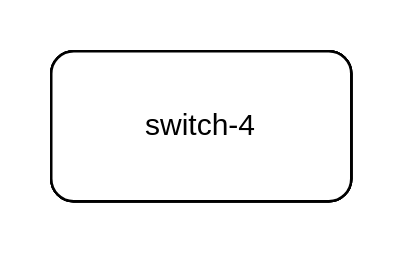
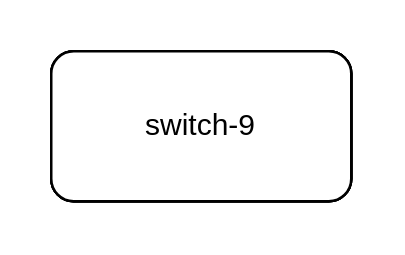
  <mxCell id="0" />
  <mxCell id="1" parent="0" />
  <mxCell id="2" value="switch-1" parent="1" style="rounded=1;whiteSpace=wrap;html=1;" vertex="1"><mxGeometry as="geometry" height="60" width="120" x="20" y="20" /></mxCell>
  <mxCell id="3" value="switch-2" parent="1" style="rounded=1;whiteSpace=wrap;html=1;" vertex="1"><mxGeometry as="geometry" height="60" width="120" x="20" y="20" /></mxCell>
  <mxCell id="4" value="switch-3" parent="1" style="rounded=1;whiteSpace=wrap;html=1;" vertex="1"><mxGeometry as="geometry" height="60" width="120" x="20" y="20" /></mxCell>
- <mxCell id="5" value="switch-4" parent="1" style="rounded=1;whiteSpace=wrap;html=1;" vertex="1"><mxGeometry as="geometry" height="60" width="120" x="20" y="20" /></mxCell>
+ <mxCell id="5" value="switch-9" parent="1" style="rounded=1;whiteSpace=wrap;html=1;" vertex="1"><mxGeometry as="geometry" height="60" width="120" x="20" y="20" /></mxCell>
  <mxCell id="6" value="" edge="1" parent="1" source="2" style="endArrow=none;" target="3"><mxGeometry as="geometry" relative="1" /></mxCell>
  <mxCell id="7" value="" edge="1" parent="1" source="2" style="endArrow=none;" target="3"><mxGeometry as="geometry" relative="1" /></mxCell>
  <mxCell id="8" value="" edge="1" parent="1" source="2" style="endArrow=none;" target="4"><mxGeometry as="geometry" relative="1" /></mxCell>
  <mxCell id="9" value="" edge="1" parent="1" source="2" style="endArrow=none;" target="5"><mxGeometry as="geometry" relative="1" /></mxCell>
